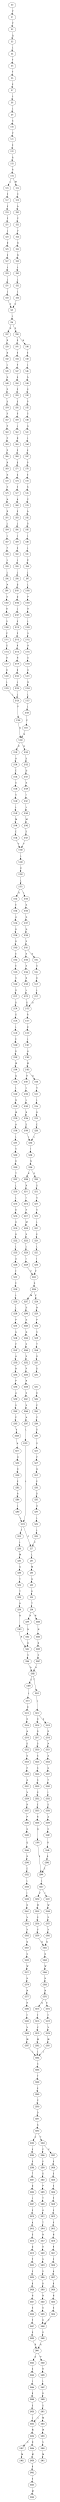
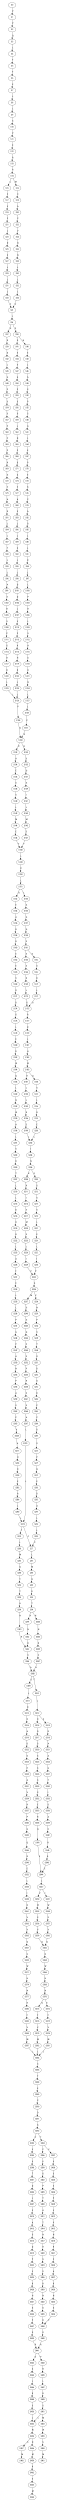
  strict digraph {
    fontname="Roboto Condensed"
    node [fontname="Roboto Condensed"]
    edge [fontname="Roboto Condensed"]
    S0
    S1
    S2
    S3
    S4
    S5
    S6
    S7
    S8
    S9
    S10
    S11
    S12
    S13
    S14
    S15
    S16
    S17
    S18
    S19
    S20
    S21
    S22
    S23
    S24
    S25
    S26
    S27
    S28
    S29
    S30
    S31
    S32
    S33
    S34
    S35
    S36
    S37
    S38
    S39
    S40
    S41
    S42
    S43
    S44
    S45
    S46
    S47
    S48
    S49
    S50
    S51
    S52
    S53
    S54
    S55
    S56
    S57
    S58
    S59
    S60
    S61
    S62
    S63
    S64
    S65
    S66
    S67
    S68
    S69
    S70
    S71
    S72
    S73
    S74
    S75
    S76
    S77
    S78
    S79
    S80
    S81
    S82
    S83
    S84
    S85
    S86
    S87
    S88
    S89
    S90
    S91
    S92
    S93
    S94
    S95
    S96
    S97
    S98
    S99
    S100
    S101
    S102
    S103
    S104
    S105
    S106
    S107
    S108
    S109
    S110
    S111
    S112
    S113
    S114
    S115
    S116
    S117
    S118
    S119
    S120
    S121
    S122
    S123
    S124
    S125
    S126
    S127
    S128
    S129
    S130
    S131
    S132
    S133
    S134
    S135
    S136
    S137
    S138
    S139
    S140
    S141
    S142
    S143
    S144
    S145
    S146
    S147
    S148
    S149
    S150
    S151
    S152
    S153
    S154
    S155
    S156
    S157
    S158
    S159
    S160
    S161
    S162
    S163
    S164
    S165
    S166
    S167
    S168
    S169
    S170
    S171
    S172
    S173
    S174
    S175
    S176
    S177
    S178
    S179
    S180
    S181
    S182
    S183
    S184
    S185
    S186
    S187
    S188
    S189
    S190
    S191
    S192
    S193
    S194
    S195
    S196
    S197
    S198
    S199
    S200
    S201
    S202
    S203
    S204
    S205
    S206
    S207
    S208
    S209
    S210
    S211
    S212
    S213
    S214
    S215
    S216
    S217
    S218
    S219
    S220
    S221
    S222
    S223
    S224
    S225
    S226
    S227
    S228
    S229
    S230
    S231
    S232
    S233
    S234
    S235
    S236
    S237
    S238
    S239
    S240
    S241
    S242
    S243
    S244
    S245
    S246
    S247
    S248
    S249
    S250
    S251
    S252
    S253
    S254
    S255
    S256
    S257
    S258
    S259
    S260
    S261
    S262
    S263
    S264
    S265
    S266
    S267
    S268
    S269
    S270
    S271
    S272
    S273
    S274
    S275
    S276
    S277
    S278
    S279
    S280
    S281
    S282
    S283
    S284
    S285
    S286
    S287
    S288
    S289
    S290
    S291
    S292
    S293
    S294
    S295
    S296
    S297
    S298
    S299
    S300
    S301
    S302
    S303
    S304
    S305
    S306
    S307
    S308
    S309
    S310
    S311
    S312
    S313
    S314
    S315
    S316
    S317
    S318
    S319
    S320
    S321
    S322
    S323
    S324
    S325
    S326
    S327
    S328
    S329
    S330
    S331
    S332
    S333
    S334
    S335
    S336
    S337
    S338
    S339
    S340
    S341
    S342
    S343
    S344
    S345
    S346
    S347
    S348
    S349
    S350
    S351
    S352
    S353
    S354
    S355
    S356
    S357
    S358
    S359
    S360
    S361
    S362
    S363
    S364
    S365
    S366
    S367
    S368
    S369
    S370
    S371
    S372
    S373
    S374
    S375
    S376
    S377
    S378
    S379
    S380
    S381
    S382
    S383
    S384
    S385
    S386
    S387
    S388
    S389
    S390
    S391
    S392
    S393
    S394
    S395
    S396
    S397
    S398
    S399
    S400
    S401
    S402
    S403
    S404
    S405
    S406
    S407
    S408
    S409
    S410
    S411
    S412
    S413
    S414
    S415
    S416
    S417
    S418
    S419
    S420
    S421
    S422
    S423
    S424
    S425
    S426
    S427
    S428
    S429
    S430
    S431
    S432
    S433
    S434
    S435
    S436
    S437
    S438
    S439
    S440
    S441
    S442
    S443
    S444
    S445
    S446
    S447
    S448
    S449
    S450
    S451
    S452
    S453
    S454
    S455
    S456
    S457
    S458
    S459
    S460
    S461
    S462
    S463
    S464
    S0 -> S1 [label=P]
    S1 -> S2 [label=P]
    S2 -> S3 [label=Q]
    S3 -> S4 [label=L]
    S4 -> S5 [label=F]
    S5 -> S6 [label=F]
    S6 -> S7 [label=E]
    S7 -> S8 [label=L]
    S8 -> S9 [label=L]
    S9 -> S10 [label=S]
    S10 -> S11 [label=P]
    S11 -> S12 [label=E]
    S12 -> S13 [label=R]
    S13 -> S14 [label=A]
    S14 -> S15 [label=L]
    S14 -> S16 [label=M]
    S15 -> S17 [label=C]
    S16 -> S18 [label=C]
    S17 -> S19 [label=V]
    S18 -> S20 [label=A]
    S19 -> S21 [label=C]
    S20 -> S22 [label=C]
    S21 -> S23 [label=L]
    S22 -> S24 [label=V]
    S23 -> S25 [label=Q]
    S24 -> S26 [label=Q]
    S25 -> S27 [label=S]
    S26 -> S28 [label=N]
    S27 -> S29 [label=L]
    S28 -> S30 [label=L]
    S29 -> S31 [label=L]
    S30 -> S32 [label=L]
    S31 -> S33 [label=L]
    S32 -> S34 [label=L]
    S33 -> S35 [label=V]
    S34 -> S35 [label=V]
    S35 -> S36 [label=L]
    S36 -> S37 [label=G]
    S36 -> S38 [label=S]
    S37 -> S39 [label=D]
    S38 -> S40 [label=N]
    S38 -> S41 [label=G]
    S39 -> S42 [label=D]
    S40 -> S43 [label=E]
    S41 -> S44 [label=E]
    S42 -> S45 [label=L]
    S43 -> S46 [label=L]
    S44 -> S47 [label=V]
    S45 -> S48 [label=A]
    S46 -> S49 [label=A]
    S47 -> S50 [label=A]
    S48 -> S51 [label=P]
    S49 -> S52 [label=S]
    S50 -> S53 [label=P]
    S51 -> S54 [label=S]
    S52 -> S55 [label=P]
    S53 -> S56 [label=S]
    S54 -> S57 [label=S]
    S55 -> S58 [label=C]
    S56 -> S59 [label=G]
    S57 -> S60 [label=P]
    S58 -> S61 [label=G]
    S59 -> S62 [label=L]
    S60 -> S63 [label=V]
    S61 -> S64 [label=L]
    S62 -> S65 [label=Q]
    S63 -> S66 [label=P]
    S64 -> S67 [label=E]
    S65 -> S68 [label=P]
    S66 -> S69 [label=R]
    S67 -> S70 [label=P]
    S68 -> S71 [label=D]
    S69 -> S72 [label=G]
    S70 -> S73 [label=E]
    S71 -> S74 [label=A]
    S72 -> S75 [label=C]
    S73 -> S76 [label=A]
    S74 -> S77 [label=C]
    S75 -> S78 [label=A]
    S76 -> S79 [label=C]
    S77 -> S80 [label=A]
    S78 -> S81 [label=D]
    S79 -> S82 [label=A]
    S80 -> S83 [label=S]
    S81 -> S84 [label=L]
    S82 -> S85 [label=G]
    S83 -> S86 [label=L]
    S84 -> S87 [label=L]
    S85 -> S88 [label=L]
    S86 -> S89 [label=L]
    S87 -> S90 [label=T]
    S88 -> S91 [label=L]
    S89 -> S92 [label=S]
    S90 -> S93 [label=L]
    S91 -> S94 [label=R]
    S92 -> S95 [label=L]
    S93 -> S96 [label=L]
    S94 -> S97 [label=L]
    S95 -> S98 [label=L]
    S96 -> S99 [label=A]
    S97 -> S100 [label=L]
    S98 -> S101 [label=Q]
    S99 -> S102 [label=E]
    S100 -> S103 [label=P]
    S101 -> S104 [label=Q]
    S102 -> S105 [label=R]
    S103 -> S106 [label=H]
    S104 -> S107 [label=L]
    S105 -> S108 [label=V]
    S106 -> S109 [label=L]
    S107 -> S110 [label=V]
    S108 -> S111 [label=P]
    S109 -> S112 [label=V]
    S110 -> S113 [label=P]
    S111 -> S114 [label=G]
    S112 -> S115 [label=A]
    S113 -> S116 [label=K]
    S114 -> S117 [label=H]
    S115 -> S118 [label=S]
    S116 -> S119 [label=H]
    S117 -> S120 [label=R]
    S118 -> S121 [label=H]
    S119 -> S122 [label=R]
    S120 -> S123 [label=L]
    S121 -> S124 [label=Q]
    S122 -> S125 [label=L]
    S123 -> S126 [label=L]
    S124 -> S127 [label=L]
    S125 -> S126 [label=L]
    S126 -> S128 [label=P]
    S127 -> S129 [label=L]
    S128 -> S130 [label=Q]
    S129 -> S131 [label=P]
    S130 -> S132 [label=R]
    S130 -> S133 [label=Q]
    S131 -> S130 [label=Q]
    S132 -> S134 [label=A]
    S133 -> S135 [label=S]
    S134 -> S136 [label=E]
    S135 -> S137 [label=Q]
    S136 -> S138 [label=S]
    S137 -> S139 [label=G]
    S138 -> S140 [label=V]
    S139 -> S141 [label=I]
    S140 -> S142 [label=L]
    S141 -> S143 [label=L]
    S142 -> S144 [label=M]
    S143 -> S145 [label=M]
    S144 -> S146 [label=E]
    S145 -> S147 [label=E]
    S146 -> S148 [label=F]
    S147 -> S148 [label=F]
    S148 -> S149 [label=L]
    S149 -> S150 [label=K]
    S150 -> S151 [label=L]
    S151 -> S152 [label=Q]
    S151 -> S153 [label=L]
    S152 -> S154 [label=E]
    S153 -> S155 [label=A]
    S154 -> S156 [label=A]
    S155 -> S157 [label=G]
    S156 -> S158 [label=R]
    S157 -> S159 [label=Q]
    S158 -> S160 [label=R]
    S159 -> S161 [label=S]
    S160 -> S162 [label=E]
    S161 -> S163 [label=E]
    S161 -> S164 [label=D]
    S162 -> S165 [label=E]
    S163 -> S166 [label=S]
    S164 -> S167 [label=S]
    S165 -> S168 [label=V]
    S166 -> S169 [label=D]
    S167 -> S170 [label=D]
    S168 -> S171 [label=G]
    S169 -> S172 [label=L]
    S170 -> S173 [label=L]
    S171 -> S174 [label=D]
    S172 -> S175 [label=G]
    S173 -> S175 [label=G]
    S174 -> S176 [label=G]
    S175 -> S177 [label=R]
    S176 -> S178 [label=L]
    S177 -> S179 [label=R]
    S178 -> S180 [label=E]
    S179 -> S181 [label=L]
    S180 -> S182 [label=D]
    S181 -> S183 [label=H]
    S182 -> S184 [label=W]
    S183 -> S185 [label=W]
    S184 -> S186 [label=Q]
    S185 -> S187 [label=H]
    S185 -> S188 [label=Q]
    S186 -> S189 [label=L]
    S187 -> S190 [label=L]
    S188 -> S191 [label=V]
    S189 -> S192 [label=Q]
    S190 -> S193 [label=L]
    S191 -> S194 [label=L]
    S192 -> S195 [label=W]
    S193 -> S196 [label=R]
    S194 -> S197 [label=R]
    S195 -> S198 [label=A]
    S196 -> S199 [label=E]
    S197 -> S200 [label=E]
    S198 -> S201 [label=L]
    S199 -> S202 [label=L]
    S200 -> S202 [label=L]
    S201 -> S203 [label=V]
    S202 -> S204 [label=I]
    S203 -> S205 [label=R]
    S204 -> S206 [label=N]
    S205 -> S207 [label=T]
    S206 -> S208 [label=K]
    S206 -> S209 [label=E]
    S207 -> S210 [label=L]
    S208 -> S211 [label=R]
    S209 -> S212 [label=S]
    S210 -> S213 [label=L]
    S211 -> S214 [label=I]
    S212 -> S215 [label=V]
    S213 -> S216 [label=D]
    S214 -> S217 [label=V]
    S215 -> S218 [label=V]
    S216 -> S219 [label=H]
    S217 -> S220 [label=M]
    S218 -> S221 [label=L]
    S219 -> S222 [label=R]
    S220 -> S223 [label=E]
    S221 -> S224 [label=E]
    S222 -> S225 [label=L]
    S223 -> S226 [label=L]
    S224 -> S227 [label=L]
    S225 -> S228 [label=A]
    S226 -> S229 [label=I]
    S227 -> S230 [label=I]
    S228 -> S231 [label=F]
    S229 -> S232 [label=P]
    S230 -> S232 [label=P]
    S231 -> S233 [label=E]
    S232 -> S234 [label=G]
    S233 -> S235 [label=L]
    S234 -> S236 [label=V]
    S234 -> S237 [label=M]
    S235 -> S238 [label=L]
    S236 -> S239 [label=N]
    S237 -> S240 [label=G]
    S238 -> S241 [label=P]
    S239 -> S242 [label=P]
    S240 -> S243 [label=G]
    S241 -> S244 [label=G]
    S242 -> S245 [label=V]
    S243 -> S246 [label=Q]
    S244 -> S247 [label=P]
    S245 -> S248 [label=T]
    S246 -> S249 [label=E]
    S247 -> S250 [label=A]
    S248 -> S251 [label=G]
    S249 -> S252 [label=S]
    S250 -> S253 [label=N]
    S251 -> S254 [label=D]
    S252 -> S255 [label=P]
    S253 -> S256 [label=P]
+   S254 -> S257 [label=G]
    S255 -> S258 [label=R]
    S256 -> S259 [label=A]
    S257 -> S260 [label=D]
    S258 -> S261 [label=E]
    S259 -> S262 [label=S]
    S260 -> S263 [label=P]
    S261 -> S264 [label=E]
    S262 -> S265 [label=P]
    S263 -> S266 [label=C]
    S264 -> S267 [label=A]
    S265 -> S268 [label=V]
    S266 -> S269 [label=D]
    S267 -> S270 [label=L]
    S268 -> S271 [label=A]
    S269 -> S272 [label=S]
    S270 -> S273 [label=L]
    S271 -> S274 [label=H]
    S272 -> S275 [label=P]
    S273 -> S276 [label=T]
    S273 -> S277 [label=C]
    S274 -> S278 [label=D]
    S275 -> S279 [label=Q]
    S276 -> S280 [label=L]
    S277 -> S281 [label=L]
    S278 -> S282 [label=E]
    S279 -> S283 [label=E]
    S280 -> S284 [label=M]
    S281 -> S285 [label=M]
    S282 -> S286 [label=A]
    S283 -> S287 [label=D]
    S284 -> S288 [label=Q]
    S285 -> S289 [label=Q]
    S286 -> S290 [label=L]
    S287 -> S291 [label=A]
    S288 -> S292 [label=Y]
    S289 -> S293 [label=D]
    S290 -> S273 [label=L]
    S291 -> S294 [label=L]
    S292 -> S295 [label=T]
    S293 -> S296 [label=T]
    S294 -> S297 [label=L]
    S295 -> S298 [label=H]
    S296 -> S299 [label=H]
    S296 -> S300 [label=N]
    S297 -> S277 [label=C]
    S298 -> S301 [label=N]
    S299 -> S302 [label=N]
    S300 -> S303 [label=N]
    S301 -> S304 [label=R]
    S302 -> S304 [label=R]
    S303 -> S305 [label=R]
    S304 -> S306 [label=V]
    S305 -> S307 [label=V]
    S306 -> S308 [label=A]
    S307 -> S308 [label=A]
    S308 -> S309 [label=S]
    S308 -> S310 [label=T]
    S309 -> S311 [label=L]
    S310 -> S312 [label=L]
    S311 -> S313 [label=D]
    S312 -> S314 [label=D]
    S312 -> S315 [label=E]
    S313 -> S316 [label=D]
    S314 -> S317 [label=D]
    S315 -> S318 [label=D]
    S316 -> S319 [label=A]
    S317 -> S320 [label=S]
    S318 -> S321 [label=A]
    S319 -> S322 [label=G]
    S320 -> S323 [label=S]
    S321 -> S324 [label=A]
    S322 -> S325 [label=G]
    S323 -> S326 [label=S]
    S324 -> S327 [label=G]
    S325 -> S328 [label=P]
    S326 -> S329 [label=S]
    S327 -> S330 [label=T]
    S328 -> S331 [label=A]
    S329 -> S332 [label=S]
    S330 -> S333 [label=I]
    S331 -> S334 [label=V]
    S332 -> S335 [label=E]
    S333 -> S336 [label=S]
    S334 -> S337 [label=R]
    S335 -> S338 [label=R]
    S336 -> S339 [label=A]
    S337 -> S340 [label=P]
    S338 -> S341 [label=Q]
    S339 -> S342 [label=E]
    S340 -> S343 [label=G]
    S341 -> S344 [label=E]
    S342 -> S345 [label=R]
    S343 -> S346 [label=Q]
    S344 -> S347 [label=L]
    S345 -> S348 [label=Q]
    S346 -> S349 [label=R]
    S347 -> S350 [label=V]
    S347 -> S351 [label=I]
    S348 -> S344 [label=E]
    S349 -> S352 [label=E]
    S350 -> S353 [label=W]
    S351 -> S354 [label=W]
    S352 -> S355 [label=L]
    S353 -> S356 [label=S]
    S354 -> S357 [label=S]
    S355 -> S358 [label=I]
    S356 -> S359 [label=V]
    S357 -> S360 [label=V]
    S358 -> S361 [label=R]
    S359 -> S362 [label=Q]
    S360 -> S362 [label=Q]
    S361 -> S363 [label=V]
    S362 -> S364 [label=R]
    S363 -> S365 [label=V]
    S364 -> S366 [label=W]
    S365 -> S367 [label=Q]
    S366 -> S368 [label=H]
    S367 -> S369 [label=S]
    S368 -> S370 [label=N]
    S369 -> S371 [label=W]
    S370 -> S372 [label=E]
    S370 -> S373 [label=Q]
    S371 -> S374 [label=H]
    S372 -> S375 [label=F]
    S373 -> S376 [label=F]
    S374 -> S377 [label=N]
    S375 -> S378 [label=V]
    S376 -> S379 [label=V]
    S377 -> S380 [label=K]
    S378 -> S381 [label=M]
    S379 -> S382 [label=M]
    S380 -> S383 [label=F]
    S381 -> S384 [label=L]
    S382 -> S384 [label=L]
    S383 -> S385 [label=V]
    S384 -> S386 [label=C]
    S385 -> S387 [label=M]
    S386 -> S388 [label=T]
    S387 -> S384 [label=L]
    S388 -> S389 [label=E]
    S389 -> S390 [label=P]
    S390 -> S391 [label=D]
    S391 -> S392 [label=A]
    S392 -> S393 [label=V]
    S392 -> S394 [label=T]
    S393 -> S395 [label=V]
    S394 -> S396 [label=C]
    S394 -> S397 [label=V]
    S395 -> S398 [label=P]
    S396 -> S399 [label=P]
    S397 -> S400 [label=P]
    S398 -> S401 [label=T]
    S399 -> S402 [label=G]
    S400 -> S403 [label=S]
    S401 -> S404 [label=Q]
    S402 -> S405 [label=P]
    S403 -> S406 [label=S]
    S404 -> S407 [label=L]
    S405 -> S408 [label=T]
    S406 -> S409 [label=P]
    S407 -> S410 [label=S]
    S408 -> S411 [label=A]
    S409 -> S412 [label=V]
    S410 -> S413 [label=A]
    S411 -> S414 [label=T]
    S412 -> S415 [label=P]
    S413 -> S416 [label=G]
    S414 -> S417 [label=N]
    S415 -> S418 [label=N]
    S416 -> S419 [label=Q]
    S417 -> S420 [label=H]
    S418 -> S421 [label=R]
    S419 -> S422 [label=P]
    S420 -> S423 [label=G]
    S421 -> S424 [label=S]
    S422 -> S425 [label=V]
    S423 -> S426 [label=S]
    S424 -> S427 [label=A]
    S425 -> S428 [label=R]
    S426 -> S429 [label=R]
    S427 -> S430 [label=R]
    S428 -> S431 [label=H]
    S429 -> S432 [label=N]
    S430 -> S433 [label=N]
    S431 -> S434 [label=G]
    S432 -> S435 [label=G]
    S433 -> S436 [label=G]
    S434 -> S437 [label=P]
    S435 -> S438 [label=R]
    S436 -> S438 [label=P]
    S437 -> S439 [label=G]
    S438 -> S440 [label=G]
    S439 -> S441 [label=R]
    S440 -> S441 [label=R]
    S441 -> S442 [label=S]
    S441 -> S443 [label=P]
    S442 -> S444 [label=A]
    S443 -> S445 [label=N]
    S444 -> S446 [label=L]
    S445 -> S447 [label=L]
    S446 -> S448 [label=R]
    S447 -> S449 [label=R]
    S448 -> S450 [label=S]
    S449 -> S451 [label=S]
    S450 -> S452 [label=L]
    S451 -> S452 [label=L]
    S451 -> S453 [label=M]
    S452 -> S454 [label=W]
    S453 -> S455 [label=W]
    S454 -> S456 [label=N]
    S454 -> S457 [label=S]
    S455 -> S458 [label=S]
    S456 -> S459 [label=M]
    S457 -> S460 [label=M]
    S458 -> S461 [label=M]
    S459 -> S462 [label=R]
    S462 -> S463 [label=E]
    S463 -> S464 [label=M]
  }
